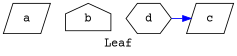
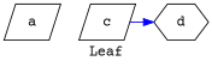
  digraph {
    label=Leaf
    fontname="Courier Prime"
    node [shape=parallelogram fontname="Courier Prime"]
    n1 [label=a]
-   n2 [label=b shape=house]
    n3 [label=c]
    n4 [label=d shape=hexagon]
    subgraph sub_1 {
      rank=same
      n1
-     n2
      n3
      n4
    }
-   n4 -> n3 [color=blue fontname="Courier Prime"]
+   n3 -> n4 [color=blue fontname="Courier Prime"]
  }
